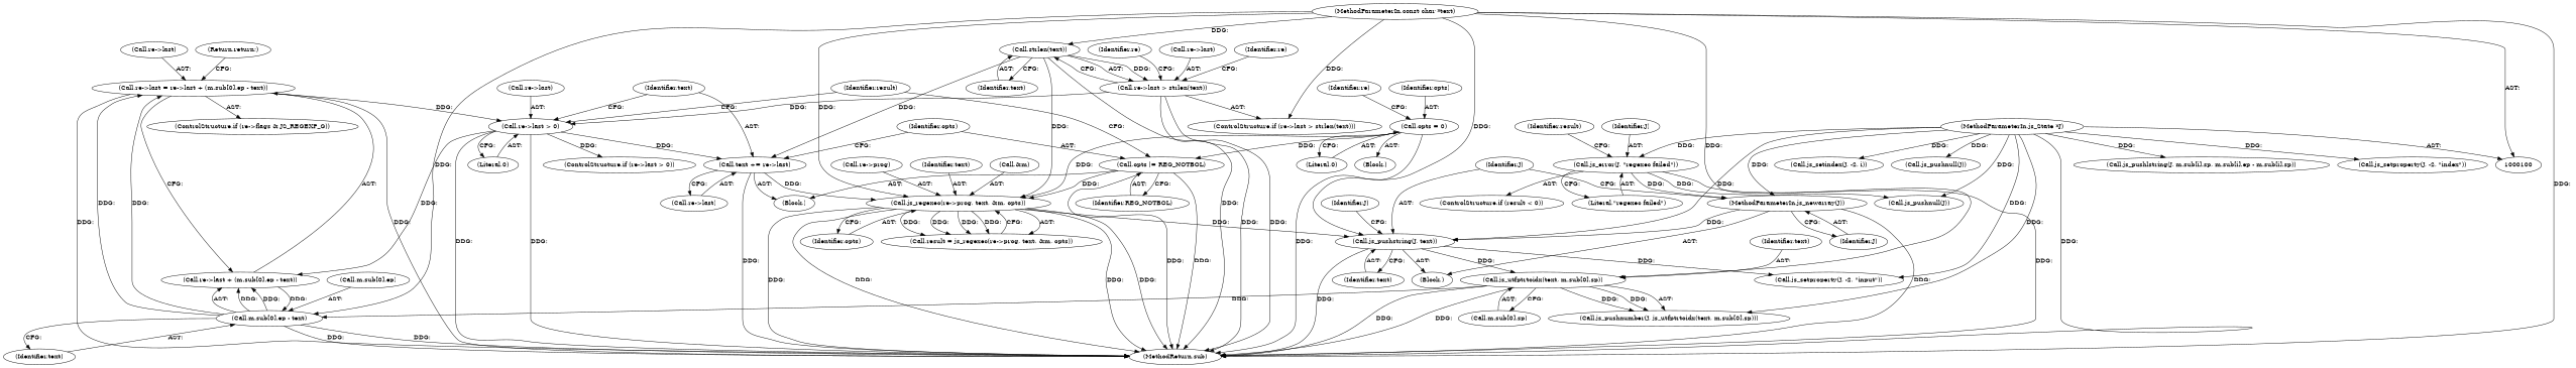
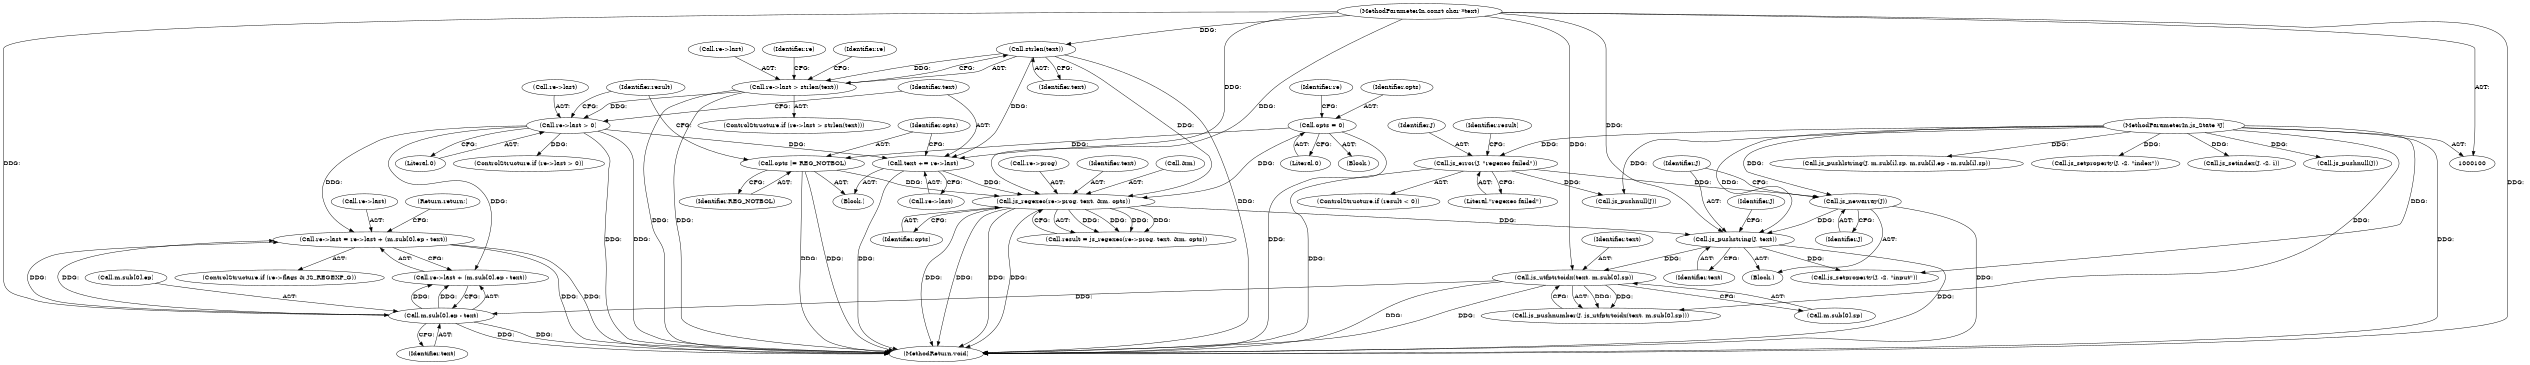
  digraph {
    n1 [label="(Call,re->last = re->last + (m.sub[0].ep - text))"]
    n2 [label="(Call,re->last + (m.sub[0].ep - text))"]
-   n3 [label="(MethodReturn,sub)"]
+   n3 [label="(MethodReturn,void)"]
    n4 [label="(ControlStructure,if (re->flags & JS_REGEXP_G))"]
    n5 [label="(Call,m.sub[0].ep - text)"]
    n6 [label="(Call,re->last > 0)"]
    n7 [label="(Call,text += re->last)"]
    n8 [label="(Literal,0)"]
    n9 [label="(ControlStructure,if (re->last > 0))"]
    n10 [label="(Call,js_regexec(re->prog, text, &m, opts))"]
    n11 [label="(Block,)"]
    n12 [label="(Call,re->last)"]
    n13 [label="(Call,re->last > strlen(text))"]
    n14 [label="(Call,strlen(text))"]
    n15 [label="(ControlStructure,if (re->last > strlen(text)))"]
    n16 [label="(Identifier,text)"]
    n17 [label="(Call,js_pushstring(J, text))"]
    n18 [label="(Call,result = js_regexec(re->prog, text, &m, opts))"]
    n19 [label="(Identifier,opts)"]
    n20 [label="(MethodParameterIn,const char *text)"]
    n21 [label="(Call,js_utfptrtoidx(text, m.sub[0].sp))"]
    1000100
    n23 [label="(Identifier,text)"]
    n24 [label="(Call,m.sub[0].sp)"]
    n25 [label="(Call,js_pushnumber(J, js_utfptrtoidx(text, m.sub[0].sp)))"]
    n26 [label="(Identifier,text)"]
    n27 [label="(Call,js_setproperty(J, -2, \"input\"))"]
    n28 [label="(Block,)"]
-   n29 [label="(MethodParameterIn,js_newarray(J))"]
+   n29 [label="(Call,js_newarray(J))"]
    n30 [label="(Identifier,J)"]
    n31 [label="(Call,js_error(J, \"regexec failed\"))"]
    n32 [label="(ControlStructure,if (result < 0))"]
    n33 [label="(Literal,\"regexec failed\")"]
    n34 [label="(Call,js_pushnull(J))"]
    n35 [label="(MethodParameterIn,js_State *J)"]
    n36 [label="(Call,js_pushlstring(J, m.sub[i].sp, m.sub[i].ep - m.sub[i].sp))"]
    n37 [label="(Call,js_setproperty(J, -2, \"index\"))"]
    n38 [label="(Call,js_setindex(J, -2, i))"]
    n39 [label="(Call,js_pushnull(J))"]
    n40 [label="(Call,opts |= REG_NOTBOL)"]
    n41 [label="(Identifier,REG_NOTBOL)"]
    n42 [label="(Call,opts = 0)"]
    n43 [label="(Literal,0)"]
    n44 [label="(Block,)"]
    n45 [label="(Identifier,result)"]
    n46 [label="(Identifier,text)"]
    n47 [label="(Identifier,J)"]
    n48 [label="(Identifier,result)"]
    n49 [label="(Call,re->last)"]
    n50 [label="(Call,re->last)"]
    n51 [label="(Call,m.sub[0].ep)"]
    n52 [label="(Call,re->prog)"]
    n53 [label="(Identifier,opts)"]
    n54 [label="(Identifier,J)"]
    n55 [label="(Call,re->last)"]
    n56 [label="(Identifier,text)"]
    n57 [label="(Identifier,text)"]
    n58 [label="(Call,&m)"]
    n59 [label="(Return,return;)"]
    n60 [label="(Identifier,re)"]
    n61 [label="(Identifier,J)"]
    n62 [label="(Identifier,re)"]
    n63 [label="(Identifier,re)"]
    n64 [label="(Identifier,opts)"]
    n1 -> n2 [label="CFG: "]
    n1 -> n3 [label="DDG: "]
    n1 -> n3 [label="DDG: "]
    n1 -> n4 [label="AST: "]
    n2 -> n1 [label="AST: "]
-   n2 -> n5 [label="DDG: "]
+   n2 -> n5 [label="CFG: "]
    n5 -> n1 [label="DDG: "]
    n5 -> n1 [label="DDG: "]
    n5 -> n2 [label="AST: "]
    n5 -> n2 [label="DDG: "]
    n5 -> n2 [label="DDG: "]
    n5 -> n3 [label="DDG: "]
    n5 -> n3 [label="DDG: "]
    n5 -> n23 [label="CFG: "]
-   n1 -> n6 [label="DDG: "]
+   n6 -> n1 [label="DDG: "]
    n6 -> n2 [label="DDG: "]
    n6 -> n3 [label="DDG: "]
    n6 -> n3 [label="DDG: "]
    n6 -> n7 [label="DDG: "]
    n6 -> n8 [label="CFG: "]
    n6 -> n9 [label="DDG: "]
    n7 -> n3 [label="DDG: "]
    n7 -> n10 [label="DDG: "]
    n7 -> n11 [label="AST: "]
    n7 -> n12 [label="CFG: "]
    n8 -> n6 [label="AST: "]
    n10 -> n3 [label="DDG: "]
    n10 -> n3 [label="DDG: "]
    n10 -> n3 [label="DDG: "]
    n10 -> n3 [label="DDG: "]
    n10 -> n17 [label="DDG: "]
    n10 -> n18 [label="AST: "]
    n10 -> n18 [label="DDG: "]
    n10 -> n18 [label="DDG: "]
    n10 -> n18 [label="DDG: "]
    n10 -> n18 [label="DDG: "]
    n10 -> n19 [label="CFG: "]
    n12 -> n7 [label="AST: "]
    n13 -> n3 [label="DDG: "]
    n13 -> n3 [label="DDG: "]
    n13 -> n6 [label="DDG: "]
    n13 -> n14 [label="CFG: "]
    n13 -> n15 [label="AST: "]
    n14 -> n3 [label="DDG: "]
    n14 -> n7 [label="DDG: "]
    n14 -> n10 [label="DDG: "]
    n14 -> n13 [label="AST: "]
    n14 -> n13 [label="DDG: "]
    n14 -> n16 [label="CFG: "]
    n16 -> n14 [label="AST: "]
    n17 -> n3 [label="DDG: "]
    n17 -> n21 [label="DDG: "]
    n17 -> n26 [label="CFG: "]
    n17 -> n27 [label="DDG: "]
    n17 -> n28 [label="AST: "]
    n18 -> n10 [label="CFG: "]
    n19 -> n10 [label="AST: "]
    n20 -> n3 [label="DDG: "]
    n20 -> n5 [label="DDG: "]
-   n20 -> n15 [label="DDG: "]
+   n20 -> n7 [label="DDG: "]
    n20 -> n10 [label="DDG: "]
    n20 -> n14 [label="DDG: "]
    n20 -> n17 [label="DDG: "]
    n20 -> n21 [label="DDG: "]
    n20 -> 1000100 [label="AST: "]
    n21 -> n3 [label="DDG: "]
    n21 -> n3 [label="DDG: "]
    n21 -> n5 [label="DDG: "]
    n21 -> n24 [label="CFG: "]
    n21 -> n25 [label="AST: "]
    n21 -> n25 [label="DDG: "]
    n21 -> n25 [label="DDG: "]
    n23 -> n5 [label="AST: "]
    n24 -> n21 [label="AST: "]
+   n25 -> n21 [label="CFG: "]
    n26 -> n17 [label="AST: "]
    n29 -> n3 [label="DDG: "]
    n29 -> n17 [label="DDG: "]
    n29 -> n28 [label="AST: "]
    n29 -> n30 [label="CFG: "]
    n30 -> n29 [label="AST: "]
    n31 -> n3 [label="DDG: "]
    n31 -> n29 [label="DDG: "]
    n31 -> n32 [label="AST: "]
    n31 -> n33 [label="CFG: "]
    n31 -> n34 [label="DDG: "]
    n33 -> n31 [label="AST: "]
    n35 -> n3 [label="DDG: "]
    n35 -> n17 [label="DDG: "]
    n35 -> 1000100 [label="AST: "]
    n35 -> n25 [label="DDG: "]
    n35 -> n27 [label="DDG: "]
    n35 -> n29 [label="DDG: "]
    n35 -> n31 [label="DDG: "]
    n35 -> n34 [label="DDG: "]
    n35 -> n36 [label="DDG: "]
    n35 -> n37 [label="DDG: "]
    n35 -> n38 [label="DDG: "]
    n35 -> n39 [label="DDG: "]
    n40 -> n3 [label="DDG: "]
    n40 -> n3 [label="DDG: "]
    n40 -> n10 [label="DDG: "]
    n40 -> n11 [label="AST: "]
    n40 -> n41 [label="CFG: "]
    n41 -> n40 [label="AST: "]
    n42 -> n3 [label="DDG: "]
    n42 -> n10 [label="DDG: "]
    n42 -> n40 [label="DDG: "]
    n42 -> n43 [label="CFG: "]
    n42 -> n44 [label="AST: "]
    n43 -> n42 [label="AST: "]
    n45 -> n6 [label="CFG: "]
    n45 -> n40 [label="CFG: "]
    n46 -> n6 [label="CFG: "]
    n46 -> n7 [label="AST: "]
    n47 -> n17 [label="AST: "]
    n47 -> n29 [label="CFG: "]
    n48 -> n31 [label="CFG: "]
    n49 -> n13 [label="AST: "]
    n50 -> n1 [label="AST: "]
    n51 -> n5 [label="AST: "]
    n52 -> n10 [label="AST: "]
    n53 -> n42 [label="AST: "]
    n54 -> n31 [label="AST: "]
    n55 -> n6 [label="AST: "]
    n56 -> n21 [label="AST: "]
    n57 -> n10 [label="AST: "]
    n58 -> n10 [label="AST: "]
    n59 -> n1 [label="CFG: "]
    n60 -> n13 [label="CFG: "]
    n61 -> n17 [label="CFG: "]
    n62 -> n42 [label="CFG: "]
    n63 -> n13 [label="CFG: "]
    n64 -> n7 [label="CFG: "]
    n64 -> n40 [label="AST: "]
  }
